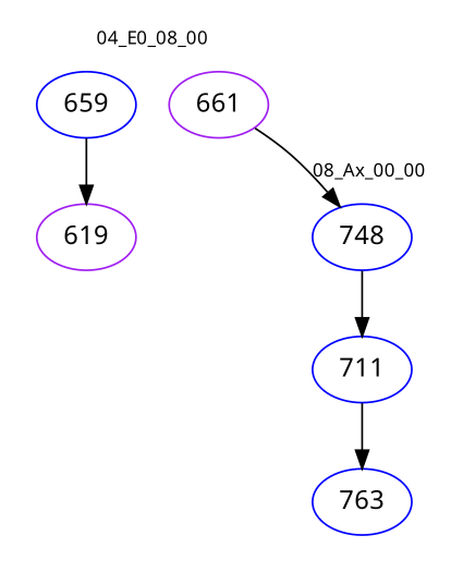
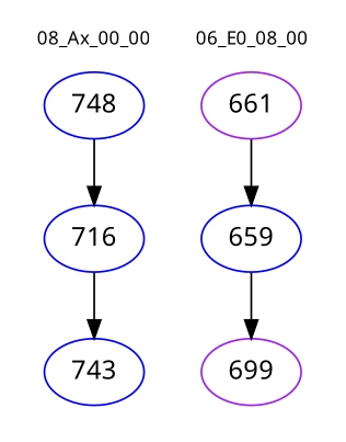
  digraph {
    fontname="Noto Sans"
    node [color=blue fontname="Noto Sans"]
    edge [color=black fontname="Noto Sans"]
    n1 [label=748]
-   n2 [label=711]
-   n3 [label=763]
+   n2 [label=716]
+   n3 [label=743]
    n4 [color=purple label=661]
    n5 [label=659]
-   n6 [color=purple label=619]
+   n6 [color=purple label=699]
    subgraph cluster_1 {
      color=white
      fontsize=10
      label="08_Ax_00_00"
      n1
      n2
      n3
    }
    subgraph cluster_2 {
      color=white
      fontsize=10
-     label="04_E0_08_00"
+     label="06_E0_08_00"
      n4
      n5
      n6
    }
    n1 -> n2
    n2 -> n3
-   n4 -> n1
+   n4 -> n5
    n5 -> n6
  }
